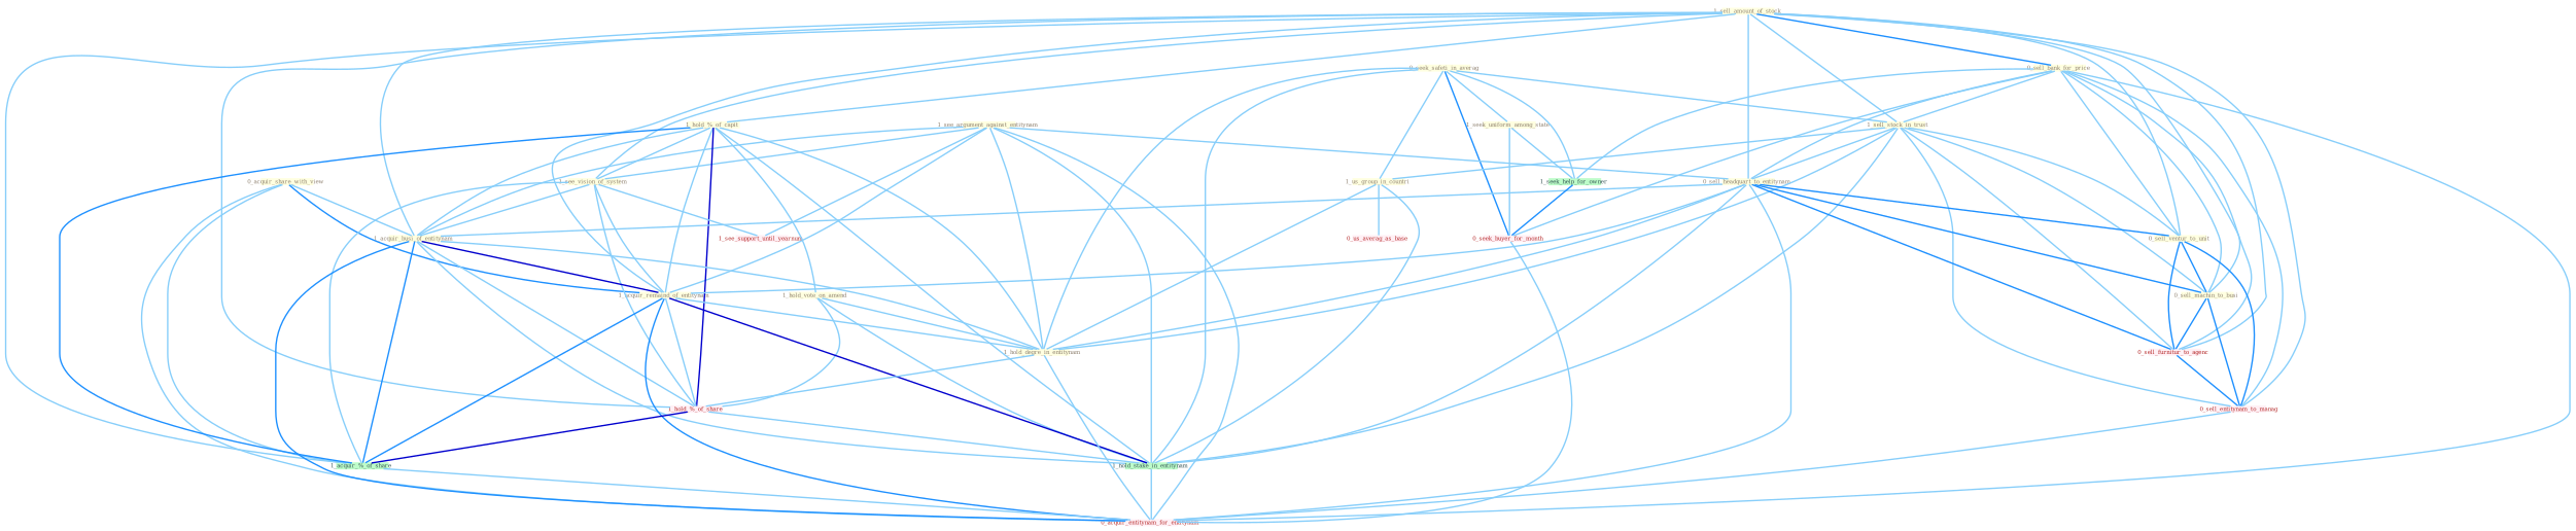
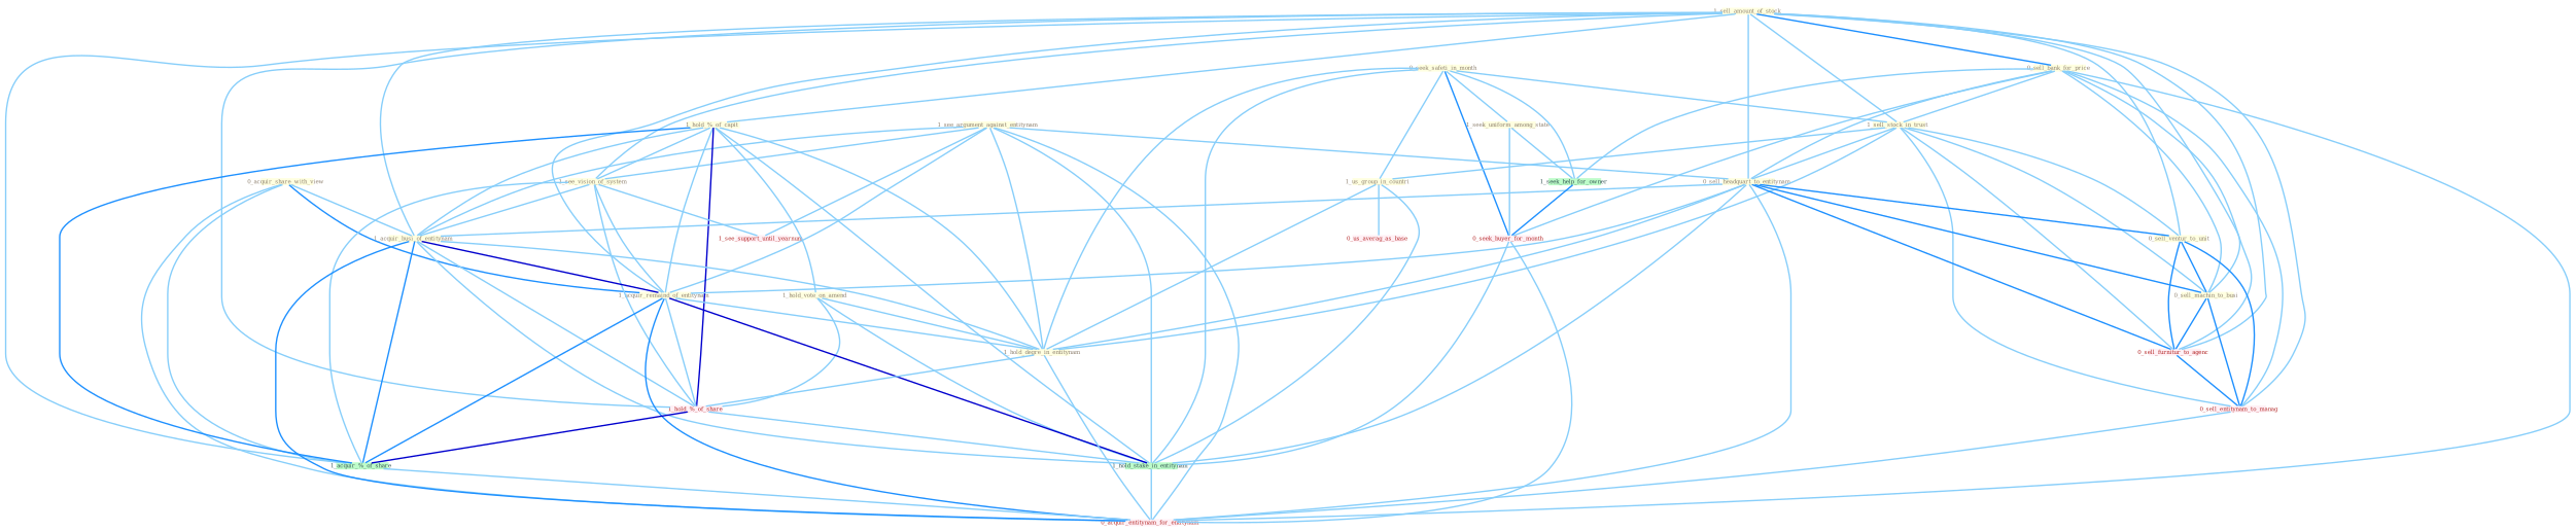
  graph {
    node [color="#ffffe0" fixedsize=true fontcolor="#8b7d6b" fontsize=4 shape=polygon style=filled]
    edge [color="#87cefa" w=1]
    "1_sell_amount_of_stock " [height=.06 width=.5]
    "0_acquir_share_with_view " [height=.06 width=.5]
-   "0_seek_safeti_in_month " [height=.06 width=.5 label="0_seek_safeti_in_averag"]
+   "0_seek_safeti_in_month " [height=.06 width=.5]
    "1_seek_uniform_among_state " [height=.06 width=.5]
    "0_sell_bank_for_price " [height=.06 width=.5]
    "1_see_argument_against_entitynam " [height=.06 width=.5]
    "1_hold_%_of_capit " [height=.06 width=.5]
    "1_sell_stock_in_trust " [height=.06 width=.5]
    "1_see_vision_of_system " [height=.06 width=.5]
    "0_sell_headquart_to_entitynam " [height=.06 width=.5]
    "1_hold_vote_on_amend " [height=.06 width=.5]
    "0_sell_ventur_to_unit " [height=.06 width=.5]
    "1_acquir_busi_of_entitynam " [height=.06 width=.5]
    "1_acquir_remaind_of_entitynam " [height=.06 width=.5]
    "0_sell_machin_to_busi " [height=.06 width=.5]
    "1_us_group_in_countri " [height=.06 width=.5]
    "1_hold_degre_in_entitynam " [height=.06 width=.5]
    "1_hold_%_of_share " [color="#fff0f5" fontcolor="#b22222" height=.06 width=.5]
    "0_seek_buyer_for_month " [color="#fff0f5" fontcolor="#b22222" height=.06 width=.5]
    "1_see_support_until_yearnum " [color="#fff0f5" fontcolor="#b22222" height=.06 width=.5]
    "0_sell_furnitur_to_agenc " [color="#fff0f5" fontcolor="#b22222" height=.06 width=.5]
    "0_us_averag_as_base " [color="#fff0f5" fontcolor="#b22222" height=.06 width=.5]
    "0_sell_entitynam_to_manag " [color="#fff0f5" fontcolor="#b22222" height=.06 width=.5]
    "0_acquir_entitynam_for_entitynam " [color="#fff0f5" fontcolor="#b22222" height=.06 width=.5]
    "1_acquir_%_of_share " [color="#BDFCC9" fontcolor="#2f4f4f" height=.06 width=.5]
    "1_hold_stake_in_entitynam " [color="#BDFCC9" fontcolor="#2f4f4f" height=.06 width=.5]
    "1_seek_help_for_owner " [color="#BDFCC9" fontcolor="#2f4f4f" height=.06 width=.5]
    subgraph sub_1 {
      "1_sell_amount_of_stock "
      "0_acquir_share_with_view "
      "0_seek_safeti_in_month "
      "1_seek_uniform_among_state "
      "0_sell_bank_for_price "
      "1_see_argument_against_entitynam "
      "1_hold_%_of_capit "
      "1_sell_stock_in_trust "
      "1_see_vision_of_system "
      "0_sell_headquart_to_entitynam "
      "1_hold_vote_on_amend "
      "0_sell_ventur_to_unit "
      "1_acquir_busi_of_entitynam "
      "1_acquir_remaind_of_entitynam "
      "0_sell_machin_to_busi "
      "1_us_group_in_countri "
      "1_hold_degre_in_entitynam "
    }
    subgraph sub_2 {
      "1_hold_%_of_share "
      "0_seek_buyer_for_month "
      "1_see_support_until_yearnum "
      "0_sell_furnitur_to_agenc "
      "0_us_averag_as_base "
      "0_sell_entitynam_to_manag "
      "0_acquir_entitynam_for_entitynam "
    }
    "1_sell_amount_of_stock " -- "0_sell_bank_for_price " [color="#1e90ff"]
    "1_sell_amount_of_stock " -- "1_hold_%_of_capit "
    "1_sell_amount_of_stock " -- "1_sell_stock_in_trust "
    "1_sell_amount_of_stock " -- "1_see_vision_of_system "
    "1_sell_amount_of_stock " -- "0_sell_headquart_to_entitynam "
    "1_sell_amount_of_stock " -- "0_sell_ventur_to_unit "
    "1_sell_amount_of_stock " -- "1_acquir_busi_of_entitynam "
    "1_sell_amount_of_stock " -- "1_acquir_remaind_of_entitynam "
    "1_sell_amount_of_stock " -- "0_sell_machin_to_busi "
    "1_sell_amount_of_stock " -- "1_hold_%_of_share "
    "1_sell_amount_of_stock " -- "0_sell_furnitur_to_agenc "
    "1_sell_amount_of_stock " -- "0_sell_entitynam_to_manag "
    "1_sell_amount_of_stock " -- "1_acquir_%_of_share "
    "0_acquir_share_with_view " -- "1_acquir_busi_of_entitynam "
    "0_acquir_share_with_view " -- "1_acquir_remaind_of_entitynam " [color="#1e90ff"]
    "0_acquir_share_with_view " -- "0_acquir_entitynam_for_entitynam "
    "0_acquir_share_with_view " -- "1_acquir_%_of_share "
    "0_seek_safeti_in_month " -- "1_seek_uniform_among_state "
    "0_seek_safeti_in_month " -- "1_sell_stock_in_trust "
    "0_seek_safeti_in_month " -- "1_us_group_in_countri "
    "0_seek_safeti_in_month " -- "1_hold_degre_in_entitynam "
    "0_seek_safeti_in_month " -- "0_seek_buyer_for_month " [color="#1e90ff" w=2]
    "0_seek_safeti_in_month " -- "1_hold_stake_in_entitynam "
    "0_seek_safeti_in_month " -- "1_seek_help_for_owner "
    "1_seek_uniform_among_state " -- "0_seek_buyer_for_month "
    "1_seek_uniform_among_state " -- "1_seek_help_for_owner "
    "0_sell_bank_for_price " -- "1_sell_stock_in_trust "
    "0_sell_bank_for_price " -- "0_sell_headquart_to_entitynam "
-   "0_sell_bank_for_price " -- "0_sell_ventur_to_unit "
    "0_sell_bank_for_price " -- "0_sell_machin_to_busi "
    "0_sell_bank_for_price " -- "0_seek_buyer_for_month "
    "0_sell_bank_for_price " -- "0_sell_furnitur_to_agenc "
    "0_sell_bank_for_price " -- "0_sell_entitynam_to_manag "
    "0_sell_bank_for_price " -- "0_acquir_entitynam_for_entitynam "
    "0_sell_bank_for_price " -- "1_seek_help_for_owner "
    "1_see_argument_against_entitynam " -- "1_see_vision_of_system "
    "1_see_argument_against_entitynam " -- "0_sell_headquart_to_entitynam "
    "1_see_argument_against_entitynam " -- "1_acquir_busi_of_entitynam "
    "1_see_argument_against_entitynam " -- "1_acquir_remaind_of_entitynam "
    "1_see_argument_against_entitynam " -- "1_hold_degre_in_entitynam "
    "1_see_argument_against_entitynam " -- "1_see_support_until_yearnum "
    "1_see_argument_against_entitynam " -- "0_acquir_entitynam_for_entitynam "
    "1_see_argument_against_entitynam " -- "1_hold_stake_in_entitynam "
    "1_hold_%_of_capit " -- "1_see_vision_of_system "
    "1_hold_%_of_capit " -- "1_hold_vote_on_amend "
    "1_hold_%_of_capit " -- "1_acquir_busi_of_entitynam "
    "1_hold_%_of_capit " -- "1_acquir_remaind_of_entitynam "
    "1_hold_%_of_capit " -- "1_hold_degre_in_entitynam "
    "1_hold_%_of_capit " -- "1_hold_%_of_share " [color="#0000cd" w=3]
    "1_hold_%_of_capit " -- "1_acquir_%_of_share " [color="#1e90ff" w=2]
    "1_hold_%_of_capit " -- "1_hold_stake_in_entitynam "
    "1_sell_stock_in_trust " -- "0_sell_headquart_to_entitynam "
    "1_sell_stock_in_trust " -- "0_sell_ventur_to_unit "
    "1_sell_stock_in_trust " -- "0_sell_machin_to_busi "
    "1_sell_stock_in_trust " -- "1_us_group_in_countri "
    "1_sell_stock_in_trust " -- "1_hold_degre_in_entitynam "
    "1_sell_stock_in_trust " -- "0_sell_furnitur_to_agenc "
    "1_sell_stock_in_trust " -- "0_sell_entitynam_to_manag "
-   "1_sell_stock_in_trust " -- "1_hold_stake_in_entitynam "
+   "0_seek_buyer_for_month " -- "1_hold_stake_in_entitynam "
    "1_see_vision_of_system " -- "1_acquir_busi_of_entitynam "
    "1_see_vision_of_system " -- "1_acquir_remaind_of_entitynam "
    "1_see_vision_of_system " -- "1_hold_%_of_share "
    "1_see_vision_of_system " -- "1_see_support_until_yearnum "
    "1_see_vision_of_system " -- "1_acquir_%_of_share "
    "0_sell_headquart_to_entitynam " -- "0_sell_ventur_to_unit " [color="#1e90ff" w=2]
    "0_sell_headquart_to_entitynam " -- "1_acquir_busi_of_entitynam "
    "0_sell_headquart_to_entitynam " -- "1_acquir_remaind_of_entitynam "
    "0_sell_headquart_to_entitynam " -- "0_sell_machin_to_busi " [color="#1e90ff" w=2]
    "0_sell_headquart_to_entitynam " -- "1_hold_degre_in_entitynam "
    "0_sell_headquart_to_entitynam " -- "0_sell_furnitur_to_agenc " [color="#1e90ff" w=2]
    "0_sell_headquart_to_entitynam " -- "0_acquir_entitynam_for_entitynam "
    "0_sell_headquart_to_entitynam " -- "1_hold_stake_in_entitynam "
    "1_hold_vote_on_amend " -- "1_hold_degre_in_entitynam "
    "1_hold_vote_on_amend " -- "1_hold_%_of_share "
    "1_hold_vote_on_amend " -- "1_hold_stake_in_entitynam "
    "0_sell_ventur_to_unit " -- "0_sell_machin_to_busi " [color="#1e90ff" w=2]
    "0_sell_ventur_to_unit " -- "0_sell_furnitur_to_agenc " [color="#1e90ff" w=2]
    "0_sell_ventur_to_unit " -- "0_sell_entitynam_to_manag " [color="#1e90ff" w=2]
    "1_acquir_busi_of_entitynam " -- "1_acquir_remaind_of_entitynam " [color="#0000cd" w=3]
    "1_acquir_busi_of_entitynam " -- "1_hold_degre_in_entitynam "
    "1_acquir_busi_of_entitynam " -- "1_hold_%_of_share "
    "1_acquir_busi_of_entitynam " -- "0_acquir_entitynam_for_entitynam " [color="#1e90ff" w=2]
    "1_acquir_busi_of_entitynam " -- "1_acquir_%_of_share " [color="#1e90ff" w=2]
    "1_acquir_busi_of_entitynam " -- "1_hold_stake_in_entitynam "
    "1_acquir_remaind_of_entitynam " -- "1_hold_degre_in_entitynam "
    "1_acquir_remaind_of_entitynam " -- "1_hold_%_of_share "
    "1_acquir_remaind_of_entitynam " -- "0_acquir_entitynam_for_entitynam " [color="#1e90ff" w=2]
    "1_acquir_remaind_of_entitynam " -- "1_acquir_%_of_share " [color="#1e90ff" w=2]
    "1_acquir_remaind_of_entitynam " -- "1_hold_stake_in_entitynam " [color="#0000cd"]
    "0_sell_machin_to_busi " -- "0_sell_furnitur_to_agenc " [color="#1e90ff" w=2]
    "0_sell_machin_to_busi " -- "0_sell_entitynam_to_manag " [color="#1e90ff" w=2]
    "1_us_group_in_countri " -- "1_hold_degre_in_entitynam "
    "1_us_group_in_countri " -- "0_us_averag_as_base "
    "1_us_group_in_countri " -- "1_hold_stake_in_entitynam "
    "1_hold_degre_in_entitynam " -- "1_hold_%_of_share "
    "1_hold_degre_in_entitynam " -- "0_acquir_entitynam_for_entitynam "
    "1_hold_%_of_share " -- "1_acquir_%_of_share " [color="#0000cd" w=3]
    "1_hold_%_of_share " -- "1_hold_stake_in_entitynam "
    "0_seek_buyer_for_month " -- "0_acquir_entitynam_for_entitynam "
    "0_sell_furnitur_to_agenc " -- "0_sell_entitynam_to_manag " [color="#1e90ff" w=2]
    "0_sell_entitynam_to_manag " -- "0_acquir_entitynam_for_entitynam "
    "1_acquir_%_of_share " -- "0_acquir_entitynam_for_entitynam "
    "1_hold_stake_in_entitynam " -- "0_acquir_entitynam_for_entitynam "
    "1_seek_help_for_owner " -- "0_seek_buyer_for_month " [color="#1e90ff" w=2]
  }
